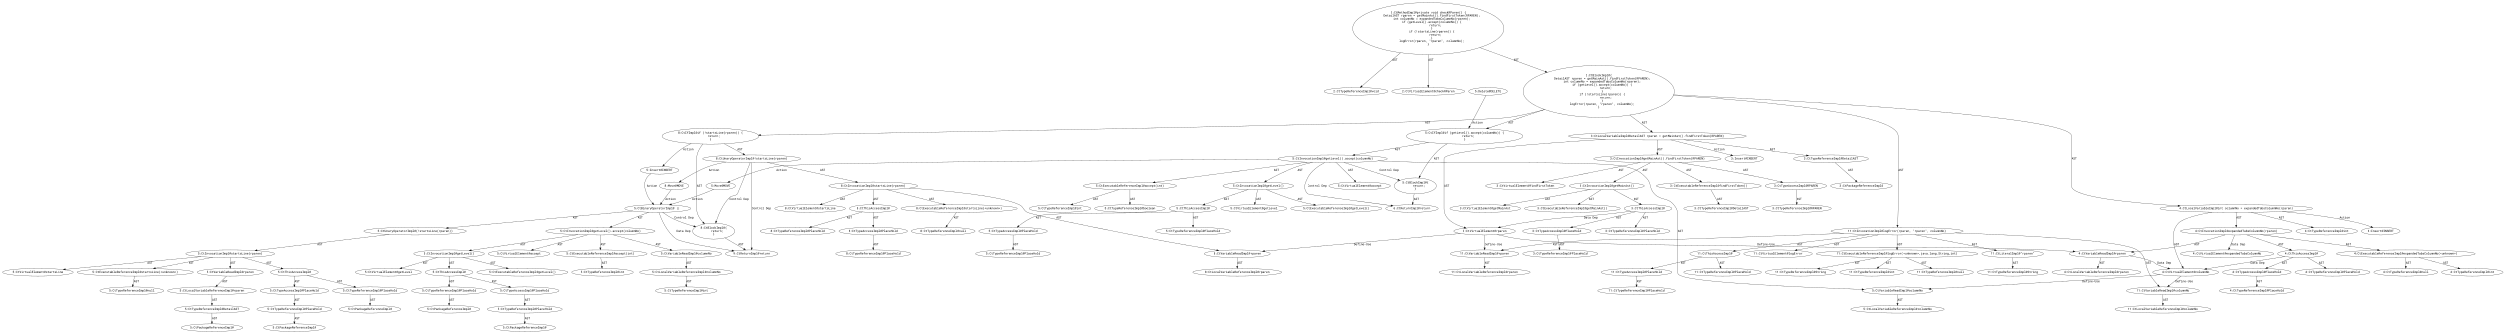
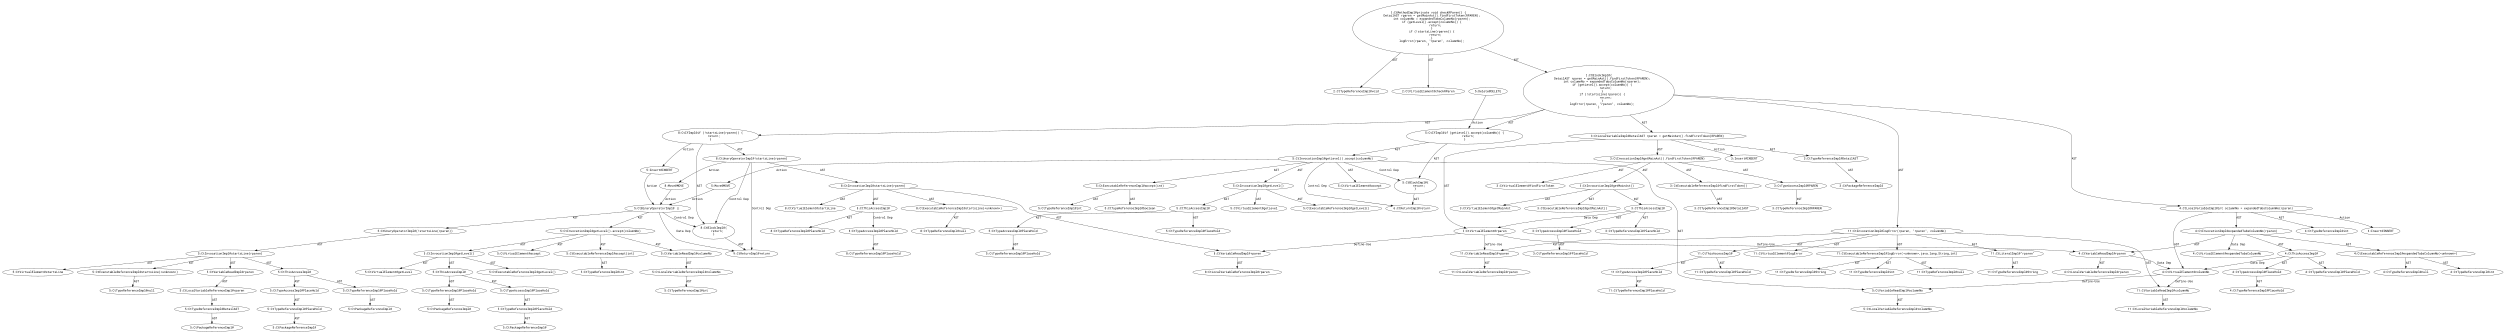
  digraph {
    fontname="Roboto Mono"
    node [fontname="Roboto Mono" shape=ellipse]
    edge [fontname="Roboto Mono"]
    n1 [label="2:CtTypeReferenceImpl@void"]
    n2 [label="2:CtVirtualElement@checkRParen"]
    n3 [label="3:CtTypeReferenceImpl@DetailAST"]
    n4 [label="3:CtPackageReferenceImpl@"]
    n5 [label="3:CtExecutableReferenceImpl@findFirstToken()"]
    n6 [label="3:CtTypeReferenceImpl@DetailAST"]
    n7 [label="3:CtVirtualElement@findFirstToken"]
    n8 [label="3:CtExecutableReferenceImpl@getMainAst()"]
    n9 [label="3:CtVirtualElement@getMainAst"]
    n10 [label="3:CtTypeAccessImpl@PlaceHold"]
    n11 [label="3:CtTypeReferenceImpl@PlaceHold"]
    n12 [label="3:CtThisAccessImpl@"]
    n13 [label="3:CtTypeReferenceImpl@PlaceHold"]
    n14 [label="3:CtVirtualElement@rparen"]
    n15 [label="4:CtVariableReadImpl@rparen"]
    n16 [label="8:CtVariableReadImpl@rparen"]
    n17 [label="11:CtVariableReadImpl@rparen"]
    n18 [label="3:CtInvocationImpl@getMainAst()"]
    n19 [label="3:CtTypeAccessImpl@RPAREN"]
    n20 [label="3:CtTypeReferenceImpl@RPAREN"]
    n21 [label="3:CtInvocationImpl@getMainAst().findFirstToken(RPAREN)"]
    n22 [label="4:CtVirtualElement@columnNo"]
    n23 [label="4:CtLocalVariableReferenceImpl@rparen"]
    n24 [label="8:CtLocalVariableReferenceImpl@rparen"]
    n25 [label="11:CtLocalVariableReferenceImpl@rparen"]
    n26 [label="3:CtLocalVariableImpl@DetailAST rparen = getMainAst().findFirstToken(RPAREN)"]
    n27 [label="3:Insert@INSERT"]
    n28 [label="4:CtTypeReferenceImpl@int"]
    n29 [label="4:CtExecutableReferenceImpl@expandedTabsColumnNo(<unknown>)"]
    n30 [label="4:CtTypeReferenceImpl@int"]
    n31 [label="4:CtTypeReferenceImpl@null"]
    n32 [label="4:CtVirtualElement@expandedTabsColumnNo"]
    n33 [label="4:CtTypeAccessImpl@PlaceHold"]
    n34 [label="4:CtTypeReferenceImpl@PlaceHold"]
    n35 [label="4:CtThisAccessImpl@"]
    n36 [label="4:CtTypeReferenceImpl@PlaceHold"]
    n37 [label="5:CtVariableReadImpl@columnNo"]
    n38 [label="11:CtVariableReadImpl@columnNo"]
    n39 [label="4:CtInvocationImpl@expandedTabsColumnNo(rparen)"]
    n40 [label="5:CtLocalVariableReferenceImpl@columnNo"]
    n41 [label="11:CtLocalVariableReferenceImpl@columnNo"]
    n42 [label="4:CtLocalVariableImpl@int columnNo = expandedTabsColumnNo(rparen)"]
    n43 [label="4:Insert@INSERT"]
    n44 [label="5:CtExecutableReferenceImpl@accept(int)"]
    n45 [label="5:CtTypeReferenceImpl@boolean"]
    n46 [label="5:CtTypeReferenceImpl@int"]
    n47 [label="5:CtVirtualElement@accept"]
    n48 [label="5:CtExecutableReferenceImpl@getLevel()"]
    n49 [label="5:CtVirtualElement@getLevel"]
    n50 [label="5:CtTypeAccessImpl@PlaceHold"]
    n51 [label="5:CtTypeReferenceImpl@PlaceHold"]
    n52 [label="5:CtThisAccessImpl@"]
    n53 [label="5:CtTypeReferenceImpl@PlaceHold"]
    n54 [label="5:CtInvocationImpl@getLevel()"]
    n55 [label="5:CtInvocationImpl@getLevel().accept(columnNo)"]
    n56 [label="6:CtReturnImpl@return"]
    n57 [label="5:CtBlockImpl@\{\n    return;\n\}"]
    n58 [label="5:Move@MOVE"]
    n59 [label="5:CtBinaryOperatorImpl@ || "]
    n60 [label="5:CtIfImpl@if (getLevel().accept(columnNo)) \{\n    return;\n\}"]
    n61 [label="5:Delete@DELETE"]
    n62 [label="8:CtExecutableReferenceImpl@startsLine(<unknown>)"]
    n63 [label="8:CtTypeReferenceImpl@null"]
    n64 [label="8:CtVirtualElement@startsLine"]
    n65 [label="8:CtTypeAccessImpl@PlaceHold"]
    n66 [label="8:CtTypeReferenceImpl@PlaceHold"]
    n67 [label="8:CtThisAccessImpl@"]
    n68 [label="8:CtTypeReferenceImpl@PlaceHold"]
    n69 [label="8:CtInvocationImpl@startsLine(rparen)"]
    n70 [label="8:CtUnaryOperatorImpl@!startsLine(rparen)"]
    n71 [label="9:CtReturnImpl@return"]
    n72 [label="8:CtBlockImpl@\{\n    return;\n\}"]
    n73 [label="8:Move@MOVE"]
    n74 [label="8:CtIfImpl@if (!startsLine(rparen)) \{\n    return;\n\}"]
    n75 [label="5:Insert@INSERT"]
    n76 [label="11:CtExecutableReferenceImpl@logError(<unknown>,java.lang.String,int)"]
    n77 [label="11:CtTypeReferenceImpl@null"]
    n78 [label="11:CtTypeReferenceImpl@String"]
    n79 [label="11:CtTypeReferenceImpl@int"]
    n80 [label="11:CtVirtualElement@logError"]
    n81 [label="11:CtTypeAccessImpl@PlaceHold"]
    n82 [label="11:CtTypeReferenceImpl@PlaceHold"]
    n83 [label="11:CtThisAccessImpl@"]
    n84 [label="11:CtTypeReferenceImpl@PlaceHold"]
    n85 [label="11:CtLiteralImpl@\"rparen\""]
    n86 [label="11:CtTypeReferenceImpl@String"]
    n87 [label="11:CtInvocationImpl@logError(rparen, \"rparen\", columnNo)"]
    n88 [label="2:CtBlockImpl@\{\n    DetailAST rparen = getMainAst().findFirstToken(RPAREN);\n    int columnNo = expandedTabsColumnNo(rparen);\n    if (getLevel().accept(columnNo)) \{\n        return;\n    \}\n    if (!startsLine(rparen)) \{\n        return;\n    \}\n    logError(rparen, \"rparen\", columnNo);\n\}"]
    n89 [label="2:CtMethodImpl@private void checkRParen() \{\n    DetailAST rparen = getMainAst().findFirstToken(RPAREN);\n    int columnNo = expandedTabsColumnNo(rparen);\n    if (getLevel().accept(columnNo)) \{\n        return;\n    \}\n    if (!startsLine(rparen)) \{\n        return;\n    \}\n    logError(rparen, \"rparen\", columnNo);\n\}"]
    n90 [label="5:CtInvocationImpl@getLevel().accept(columnNo)"]
    n91 [label="5:CtUnaryOperatorImpl@(!startsLine(rparen))"]
    n92 [label="5:CtPackageReferenceImpl@"]
    n93 [label="5:CtTypeReferenceImpl@PlaceHold"]
    n94 [label="5:CtPackageReferenceImpl@"]
    n95 [label="5:CtTypeReferenceImpl@PlaceHold"]
    n96 [label="5:CtTypeAccessImpl@PlaceHold"]
    n97 [label="5:CtThisAccessImpl@"]
    n98 [label="5:CtExecutableReferenceImpl@getLevel()"]
    n99 [label="5:CtInvocationImpl@getLevel()"]
    n100 [label="5:CtVirtualElement@getLevel"]
    n101 [label="5:CtTypeReferenceImpl@int"]
    n102 [label="5:CtExecutableReferenceImpl@accept(int)"]
    n103 [label="5:CtTypeReferenceImpl@int"]
    n104 [label="5:CtLocalVariableReferenceImpl@columnNo"]
    n105 [label="5:CtVariableReadImpl@columnNo"]
    n106 [label="5:CtVirtualElement@accept"]
    n107 [label="5:CtPackageReferenceImpl@"]
    n108 [label="5:CtTypeReferenceImpl@PlaceHold"]
    n109 [label="5:CtPackageReferenceImpl@"]
    n110 [label="5:CtTypeReferenceImpl@PlaceHold"]
    n111 [label="5:CtTypeAccessImpl@PlaceHold"]
    n112 [label="5:CtThisAccessImpl@"]
    n113 [label="5:CtTypeReferenceImpl@null"]
    n114 [label="5:CtExecutableReferenceImpl@startsLine(<unknown>)"]
    n115 [label="5:CtPackageReferenceImpl@"]
    n116 [label="5:CtTypeReferenceImpl@DetailAST"]
    n117 [label="5:CtLocalVariableReferenceImpl@rparen"]
    n118 [label="5:CtVariableReadImpl@rparen"]
    n119 [label="5:CtInvocationImpl@startsLine(rparen)"]
    n120 [label="5:CtVirtualElement@startsLine"]
    n3 -> n4 [label=AST]
    n5 -> n6 [label=AST]
    n10 -> n11 [label=AST]
    n12 -> n10 [label=AST]
    n12 -> n13 [label=AST]
    n12 -> n14 [label="Data Dep"]
    n14 -> n15 [label="Define-Use"]
    n14 -> n16 [label="Define-Use"]
    n14 -> n17 [label="Define-Use"]
    n15 -> n22 [label="Data Dep"]
    n15 -> n23 [label=AST]
    n16 -> n24 [label=AST]
    n17 -> n25 [label=AST]
    n18 -> n8 [label=AST]
    n18 -> n9 [label=AST]
    n18 -> n12 [label=AST]
    n19 -> n20 [label=AST]
    n21 -> n5 [label=AST]
    n21 -> n7 [label=AST]
    n21 -> n18 [label=AST]
    n21 -> n19 [label=AST]
    n22 -> n37 [label="Define-Use"]
    n22 -> n38 [label="Define-Use"]
    n26 -> n3 [label=AST]
    n26 -> n14 [label=AST]
    n26 -> n21 [label=AST]
    n26 -> n27 [label=Action]
    n29 -> n30 [label=AST]
    n29 -> n31 [label=AST]
    n33 -> n34 [label=AST]
    n35 -> n22 [label="Data Dep"]
    n35 -> n33 [label=AST]
    n35 -> n36 [label=AST]
    n37 -> n40 [label=AST]
    n38 -> n41 [label=AST]
    n39 -> n15 [label=AST]
    n39 -> n29 [label=AST]
    n39 -> n32 [label="Data Dep"]
    n39 -> n35 [label=AST]
    n42 -> n22 [label=AST]
    n42 -> n28 [label=AST]
    n42 -> n39 [label=AST]
    n42 -> n43 [label=Action]
    n44 -> n45 [label=AST]
    n44 -> n46 [label=AST]
    n50 -> n51 [label=AST]
    n52 -> n50 [label=AST]
    n52 -> n53 [label=AST]
    n54 -> n48 [label=AST]
    n54 -> n49 [label=AST]
    n54 -> n52 [label=AST]
    n55 -> n37 [label=AST]
    n55 -> n44 [label=AST]
    n55 -> n47 [label=AST]
    n55 -> n54 [label=AST]
    n55 -> n56 [label="Control Dep"]
    n55 -> n57 [label="Control Dep"]
    n55 -> n58 [label=Action]
    n57 -> n56 [label=AST]
    n58 -> n59 [label=Action]
    n59 -> n71 [label="Data Dep"]
    n59 -> n72 [label="Control Dep"]
    n59 -> n90 [label=AST]
    n59 -> n91 [label=AST]
    n60 -> n55 [label=AST]
    n60 -> n57 [label=AST]
    n61 -> n60 [label=Action]
    n62 -> n63 [label=AST]
    n65 -> n66 [label=AST]
-   n67 -> n65 [label=AST]
+   n67 -> n65 [label="Control Dep"]
    n67 -> n68 [label=AST]
    n69 -> n16 [label=AST]
    n69 -> n62 [label=AST]
    n69 -> n64 [label=AST]
    n69 -> n67 [label=AST]
    n70 -> n69 [label=AST]
    n70 -> n71 [label="Control Dep"]
    n70 -> n72 [label="Control Dep"]
    n70 -> n73 [label=Action]
    n72 -> n71 [label=AST]
    n73 -> n59 [label=Action]
    n74 -> n70 [label=AST]
    n74 -> n72 [label=AST]
    n74 -> n75 [label=Action]
    n75 -> n59 [label=Action]
    n76 -> n77 [label=AST]
    n76 -> n78 [label=AST]
    n76 -> n79 [label=AST]
    n81 -> n82 [label=AST]
    n83 -> n81 [label=AST]
    n83 -> n84 [label=AST]
    n85 -> n86 [label=AST]
    n87 -> n17 [label=AST]
    n87 -> n38 [label=AST]
    n87 -> n76 [label=AST]
    n87 -> n80 [label=AST]
    n87 -> n83 [label=AST]
    n87 -> n85 [label=AST]
    n88 -> n26 [label=AST]
    n88 -> n42 [label=AST]
    n88 -> n60 [label=AST]
    n88 -> n74 [label=AST]
    n88 -> n87 [label=AST]
    n89 -> n1 [label=AST]
    n89 -> n2 [label=AST]
    n89 -> n88 [label=AST]
    n90 -> n99 [label=AST]
    n90 -> n102 [label=AST]
    n90 -> n105 [label=AST]
    n90 -> n106 [label=AST]
    n91 -> n119 [label=AST]
    n93 -> n92 [label=AST]
    n95 -> n94 [label=AST]
    n96 -> n95 [label=AST]
    n97 -> n93 [label=AST]
    n97 -> n96 [label=AST]
    n99 -> n97 [label=AST]
    n99 -> n98 [label=AST]
    n99 -> n100 [label=AST]
    n102 -> n101 [label=AST]
    n104 -> n103 [label=AST]
    n105 -> n104 [label=AST]
    n108 -> n107 [label=AST]
    n110 -> n109 [label=AST]
    n111 -> n110 [label=AST]
    n112 -> n108 [label=AST]
    n112 -> n111 [label=AST]
    n114 -> n113 [label=AST]
    n116 -> n115 [label=AST]
    n117 -> n116 [label=AST]
    n118 -> n117 [label=AST]
    n119 -> n112 [label=AST]
    n119 -> n114 [label=AST]
    n119 -> n118 [label=AST]
    n119 -> n120 [label=AST]
  }
